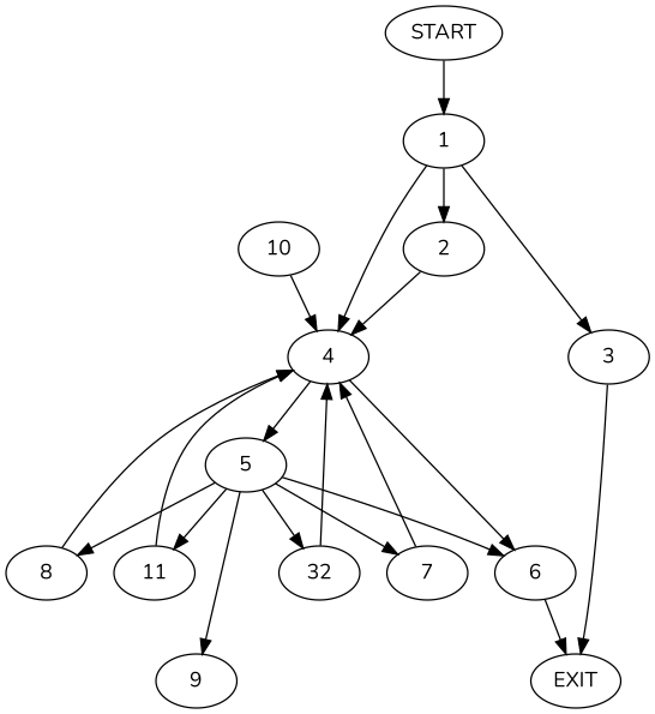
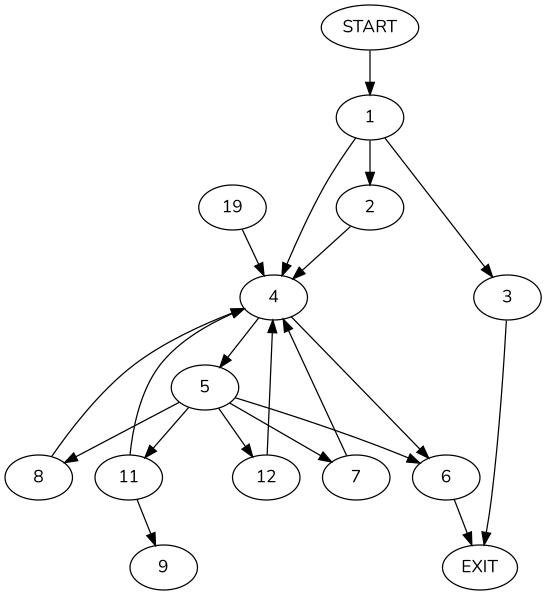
  digraph {
    fontname=Nunito
    node [fontname=Nunito]
    edge [fontname=Nunito]
    n1 [label=START]
    1
    2
    3
    4
    n6 [label=EXIT]
    5
    6
    7
    8
    9
    11
-   12 [label=32]
-   10
+   12
+   10 [label=19]
    n1 -> 1
    1 -> 2
    1 -> 3
    1 -> 4
    2 -> 4
    3 -> n6
    4 -> 5
    4 -> 6
    5 -> 6
    5 -> 7
    5 -> 8
-   5 -> 9
+   11 -> 9
    5 -> 11
    5 -> 12
    6 -> n6
    7 -> 4
    8 -> 4
    11 -> 4
    12 -> 4
    10 -> 4
  }
